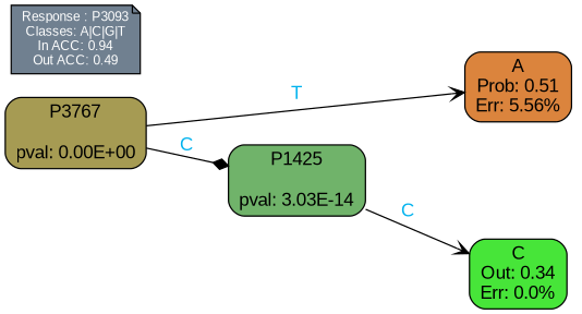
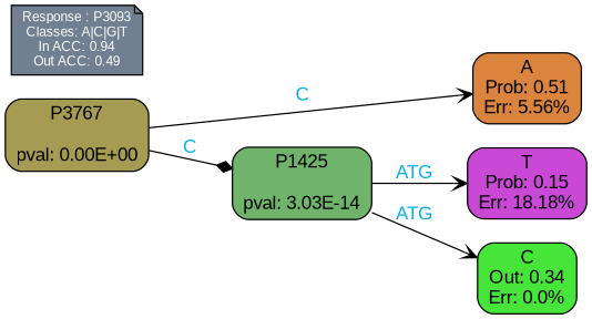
  digraph {
    fontname="Liberation Sans"
    rankdir=LR
    ranksep=equally
    splines=polylines
    node [color=black fontname="Liberation Sans" shape=box style="filled, rounded"]
    edge [arrowhead=vee fontcolor=deepskyblue2 fontname="Liberation Sans"]
+   n1 [fillcolor="#c948d5" label="T\nProb: 0.15\nErr: 18.18%"]
    n2 [fillcolor="#47e539" label="C\nOut: 0.34\nErr: 0.0%"]
    n3 [fillcolor="#db843d" label="A\nProb: 0.51\nErr: 5.56%"]
    n4 [align=left fillcolor=slategray fontcolor=white fontsize=10 label="Response : P3093\nClasses: A|C|G|T\nIn ACC: 0.94\nOut ACC: 0.49\n" shape=note style=filled]
    n5 [fillcolor="#a69b53" label="P3767\n\npval: 0.00E+00"]
    n6 [fillcolor="#70b36a" label="P1425\n\npval: 3.03E-14"]
    subgraph sub_1 {
      rank=same
+     n1
      n2
      n3
    }
    subgraph sub_2 {
      rank=same
      n4
      n5
    }
-   n5 -> n3 [label=T]
+   n5 -> n3 [label=C]
    n5 -> n6 [arrowhead=diamond label=C]
-   n6 -> n2 [label=C]
+   n6 -> n1 [label=ATG]
+   n6 -> n2 [label=ATG]
  }
